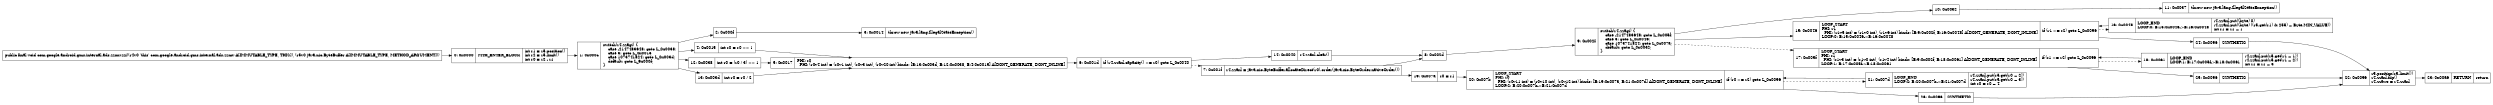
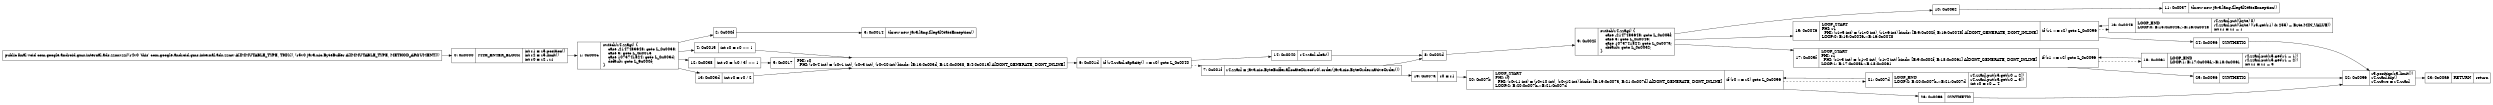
  digraph {
    rankdir=LR
    node [shape=record]
    n1 [label="{0\:\ 0x0000|MTH_ENTER_BLOCK\l|int r1 = r5.position()\lint r2 = r5.limit()\lint r0 = r2 \- r1\l}"]
    n2 [label="{1\:\ 0x000c|switch(r4.zzagi) \{\l    case \-2147483648: goto L_0x0038;\l    case 3: goto L_0x0015;\l    case 1073741824: goto L_0x003d;\l    default: goto L_9x000f;\l\}\l}"]
    n3 [label="{2\:\ 0x000f}"]
    n4 [label="{4\:\ 0x0015|int r0 = r0 \<\< 1\l}"]
    n5 [label="{12\:\ 0x0038|int r0 = (r0 \/ 3) \<\< 1\l}"]
    n6 [label="{13\:\ 0x003d|int r0 = r0 \/ 2\l}"]
    n7 [label="{3\:\ 0x0014|throw new java.lang.IllegalStateException()\l}"]
    n8 [label="{5\:\ 0x0017|PHI: r0 \l  PHI: (r0v4 int) = (r0v1 int), (r0v3 int), (r0v20 int) binds: [B:13:0x003d, B:12:0x0038, B:4:0x0015] A[DONT_GENERATE, DONT_INLINE]\l}"]
    n9 [label="{6\:\ 0x001d|if (r4.zzaxl.capacity() \>= r0) goto L_0x0040\l}"]
    n10 [label="{7\:\ 0x001f|r4.zzaxl = java.nio.ByteBuffer.allocateDirect(r0).order(java.nio.ByteOrder.nativeOrder())\l}"]
    n11 [label="{14\:\ 0x0040|r4.zzaxl.clear()\l}"]
    n12 [label="{8\:\ 0x002d}"]
    n13 [label="{19\:\ 0x007a|r0 = r1\l}"]
    n14 [label="{9\:\ 0x002f|switch(r4.zzagi) \{\l    case \-2147483648: goto L_0x005f;\l    case 3: goto L_0x0046;\l    case 1073741824: goto L_0x007a;\l    default: goto L_0x0032;\l\}\l}"]
    n15 [label="{10\:\ 0x0032}"]
    n16 [label="{15\:\ 0x0046|LOOP_START\lPHI: r1 \l  PHI: (r1v5 int) = (r1v0 int), (r1v6 int) binds: [B:9:0x002f, B:16:0x0048] A[DONT_GENERATE, DONT_INLINE]\lLOOP:0: B:15:0x0046\-\>B:16:0x0048\l|if (r1 \>= r2) goto L_0x0096\l}"]
    n17 [label="{17\:\ 0x005f|LOOP_START\lPHI: r1 \l  PHI: (r1v3 int) = (r1v0 int), (r1v4 int) binds: [B:9:0x002f, B:18:0x0061] A[DONT_GENERATE, DONT_INLINE]\lLOOP:1: B:17:0x005f\-\>B:18:0x0061\l|if (r1 \>= r2) goto L_0x0096\l}"]
    n18 [label="{11\:\ 0x0037|throw new java.lang.IllegalStateException()\l}"]
    n19 [label="{16\:\ 0x0048|LOOP_END\lLOOP:0: B:15:0x0046\-\>B:16:0x0048\l|r4.zzaxl.put((byte) 0)\lr4.zzaxl.put((byte) ((r5.get(r1) & 255) + Byte.MIN_VALUE))\lint r1 = r1 + 1\l}"]
    n20 [label="{24\:\ 0x0096|SYNTHETIC\l}"]
    n21 [label="{18\:\ 0x0061|LOOP_END\lLOOP:1: B:17:0x005f\-\>B:18:0x0061\l|r4.zzaxl.put(r5.get(r1 + 1))\lr4.zzaxl.put(r5.get(r1 + 2))\lint r1 = r1 + 3\l}"]
    n22 [label="{25\:\ 0x0096|SYNTHETIC\l}"]
    n23 [label="{20\:\ 0x007b|LOOP_START\lPHI: r0 \l  PHI: (r0v11 int) = (r0v10 int), (r0v12 int) binds: [B:19:0x007a, B:21:0x007d] A[DONT_GENERATE, DONT_INLINE]\lLOOP:2: B:20:0x007b\-\>B:21:0x007d\l|if (r0 \>= r2) goto L_0x0096\l}"]
    n24 [label="{22\:\ 0x0096|r5.position(r5.limit())\lr4.zzaxl.flip()\lr4.zzaws = r4.zzaxl\l}"]
    n25 [label="{21\:\ 0x007d|LOOP_END\lLOOP:2: B:20:0x007b\-\>B:21:0x007d\l|r4.zzaxl.put(r5.get(r0 + 2))\lr4.zzaxl.put(r5.get(r0 + 3))\lint r0 = r0 + 4\l}"]
    n26 [label="{26\:\ 0x0096|SYNTHETIC\l}"]
    n27 [label="{23\:\ 0x00a6|RETURN\l|return\l}"]
    n28 [label="{public final void com.google.android.gms.internal.ads.zzmv.zzi((r4v0 'this' com.google.android.gms.internal.ads.zzmv A[IMMUTABLE_TYPE, THIS]), (r5v0 java.nio.ByteBuffer A[IMMUTABLE_TYPE, METHOD_ARGUMENT])) }"]
    n1 -> n2
    n2 -> n3
    n2 -> n4
    n2 -> n5
    n2 -> n6
    n3 -> n7
    n4 -> n8
    n5 -> n8
    n6 -> n8
    n8 -> n9
    n9 -> n10 [style=dashed]
    n9 -> n11
    n10 -> n12
    n10 -> n13
    n11 -> n12
    n12 -> n14
    n13 -> n23
    n14 -> n15
    n14 -> n16
-   n14 -> n17 [style=dashed]
+   n14 -> n17
    n15 -> n18
    n16 -> n19 [style=dashed]
    n16 -> n20
    n17 -> n21 [style=dashed]
    n17 -> n22
    n19 -> n16
    n20 -> n24
    n21 -> n17
    n22 -> n24
    n23 -> n25 [style=dashed]
    n23 -> n26
    n24 -> n27
    n25 -> n23
    n26 -> n24
    n28 -> n1
  }
